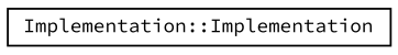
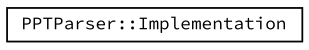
  digraph {
    rankdir=TB
    fontname="Source Code Pro"
-   n1 [color=black fillcolor=white fontname="Source Code Pro" fontsize=10 height=0.2 label="Implementation::Implementation" shape=record style=filled width=0.4]
+   n1 [color=black fillcolor=white fontname="Source Code Pro" fontsize=10 height=0.2 label="PPTParser::Implementation" shape=record style=filled width=0.4]
  }
